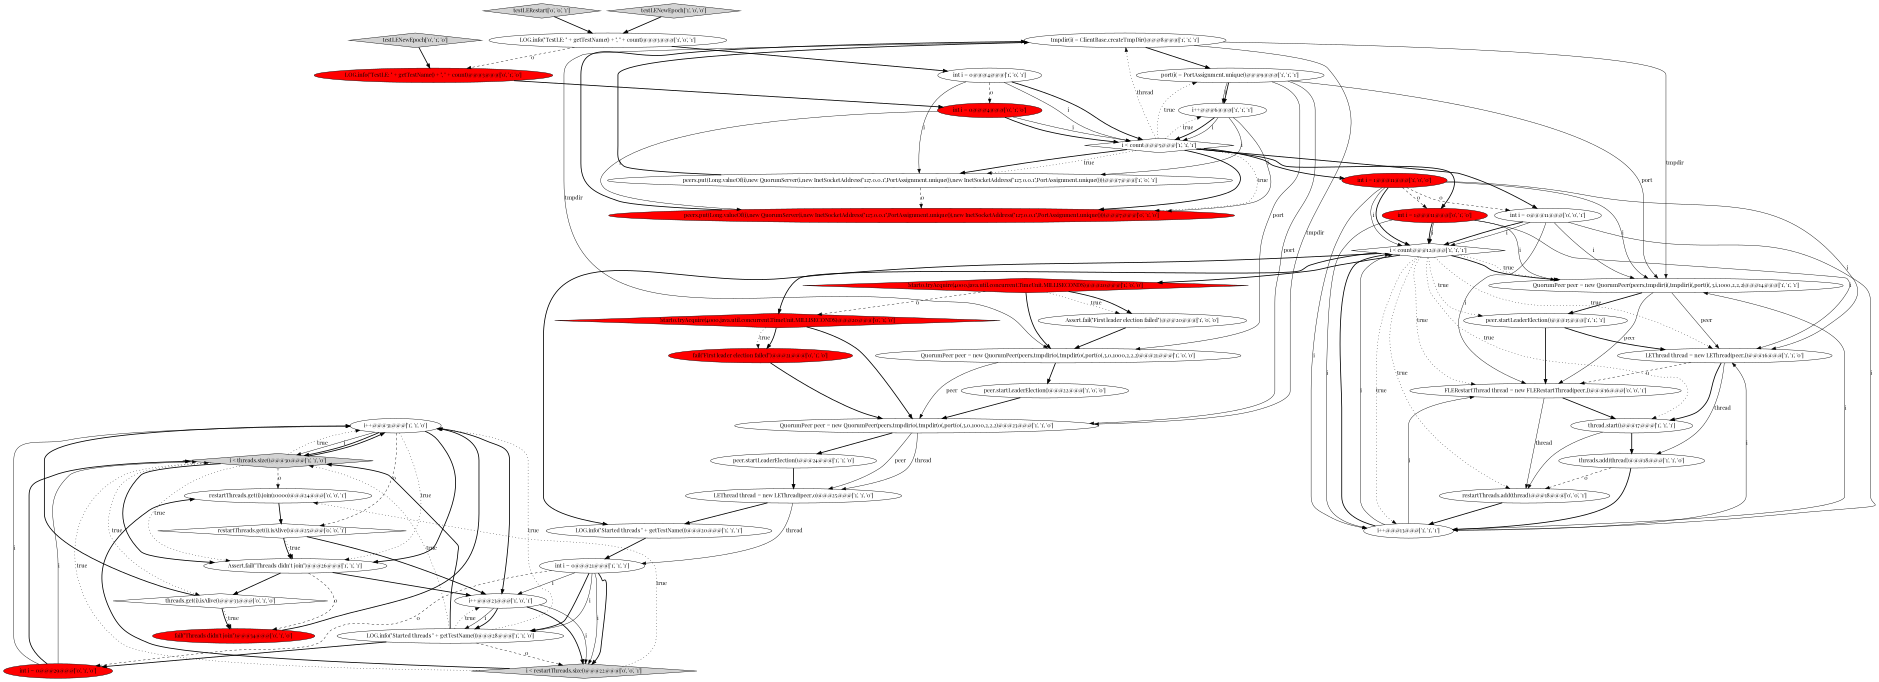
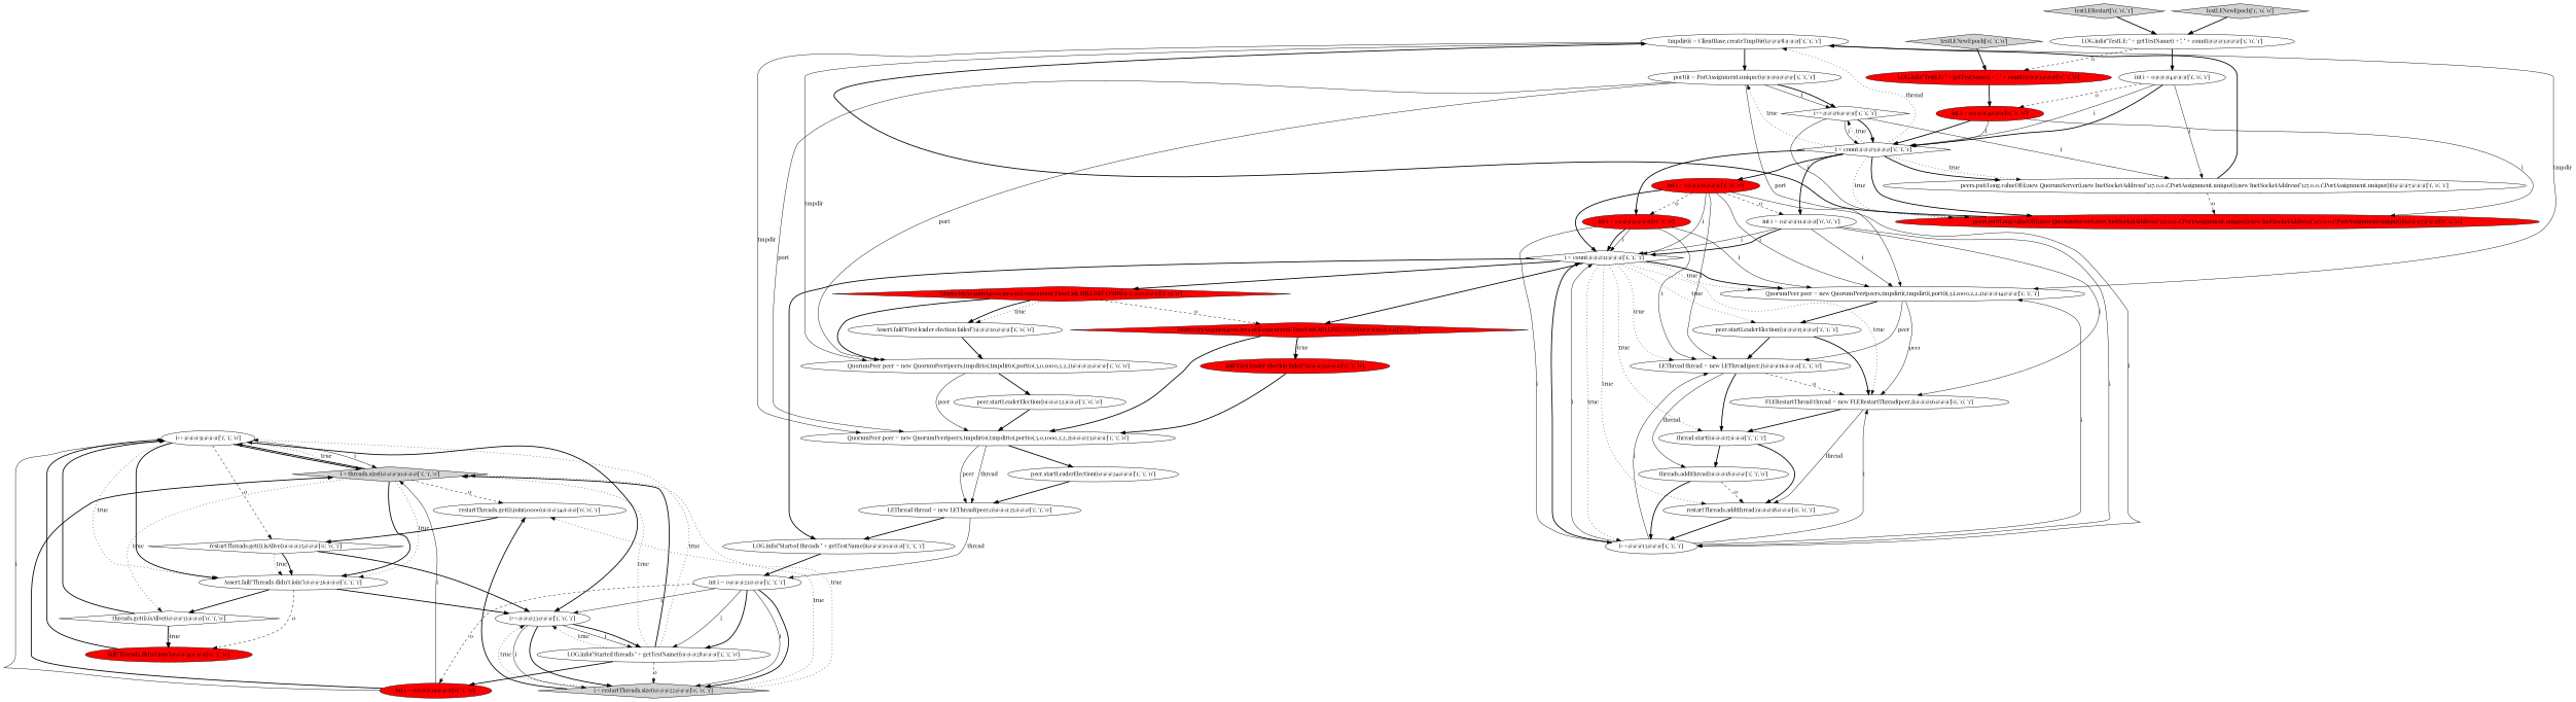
  digraph {
    fontname="Playfair Display"
    node [fillcolor=white fontname="Playfair Display" shape=ellipse style=filled]
    edge [fontname="Playfair Display" style=bold]
    n1 [label="i++@@@31@@@['1', '1', '0']"]
    n2 [fillcolor=lightgray label="i < threads.size()@@@30@@@['1', '1', '0']" shape=diamond]
    n3 [label="i++@@@23@@@['1', '0', '1']"]
    n4 [label="restartThreads.get(i).isAlive()@@@25@@@['0', '0', '1']" shape=diamond]
    n5 [label="Assert.fail(\"Threads didn't join\")@@@26@@@['1', '1', '1']"]
    n6 [label="threads.get(i).isAlive()@@@33@@@['0', '1', '0']" shape=diamond]
    n7 [label="restartThreads.get(i).join(10000)@@@24@@@['0', '0', '1']"]
    n8 [label="LOG.info(\"Started threads \" + getTestName())@@@28@@@['1', '1', '0']"]
    n9 [fillcolor=lightgray label="i < restartThreads.size()@@@22@@@['0', '0', '1']" shape=diamond]
    n10 [fillcolor=red label="fail(\"Threads didn't join\")@@@34@@@['0', '1', '0']"]
    n11 [fillcolor=red label="int i = 0@@@29@@@['0', '1', '0']"]
    n12 [fillcolor=red label="!start0.tryAcquire(4000,java.util.concurrent.TimeUnit.MILLISECONDS)@@@20@@@['0', '1', '0']" shape=diamond]
    n13 [label="QuorumPeer peer = new QuorumPeer(peers,tmpdir(0(,tmpdir(0(,port(0(,3,0,1000,2,2,2)@@@23@@@['1', '1', '0']"]
    n14 [fillcolor=red label="fail(\"First leader election failed\")@@@21@@@['0', '1', '0']"]
    n15 [label="LEThread thread = new LEThread(peer,0)@@@25@@@['1', '1', '0']"]
    n16 [label="peer.startLeaderElection()@@@24@@@['1', '1', '0']"]
    n17 [label="LOG.info(\"Started threads \" + getTestName())@@@20@@@['1', '1', '1']"]
    n18 [label="int i = 0@@@21@@@['1', '1', '1']"]
-   n19 [label="i++@@@6@@@['1', '1', '1']"]
+   n19 [label="i++@@@6@@@['1', '1', '1']" shape=diamond]
    n20 [label="peers.put(Long.valueOf(i),new QuorumServer(i,new InetSocketAddress(\"127.0.0.1\",PortAssignment.unique()),new InetSocketAddress(\"127.0.0.1\",PortAssignment.unique())))@@@7@@@['1', '0', '1']"]
    n21 [fillcolor=red label="peers.put(Long.valueOf(i),new QuorumServer(i,new InetSocketAddress(\"127.0.0.1\",PortAssignment.unique()),new InetSocketAddress(\"127.0.0.1\",PortAssignment.unique())))@@@7@@@['0', '1', '0']"]
    n22 [label="i < count@@@5@@@['1', '1', '1']" shape=diamond]
    n23 [label="tmpdir(i( = ClientBase.createTmpDir()@@@8@@@['1', '1', '1']"]
    n24 [fillcolor=red label="int i = 1@@@11@@@['0', '1', '0']"]
    n25 [label="int i = 0@@@11@@@['0', '0', '1']"]
    n26 [fillcolor=red label="int i = 1@@@11@@@['1', '0', '0']"]
    n27 [label="port(i( = PortAssignment.unique()@@@9@@@['1', '1', '1']"]
    n28 [fillcolor=lightgray label="testLERestart['0', '0', '1']" shape=diamond]
    n29 [label="LOG.info(\"TestLE: \" + getTestName() + \", \" + count)@@@3@@@['1', '0', '1']"]
    n30 [label="int i = 0@@@4@@@['1', '0', '1']"]
    n31 [fillcolor=red label="LOG.info(\"TestLE: \" + getTestName() + \", \" + count)@@@3@@@['0', '1', '0']"]
    n32 [label="QuorumPeer peer = new QuorumPeer(peers,tmpdir(i(,tmpdir(i(,port(i(,3,i,1000,2,2,2)@@@14@@@['1', '1', '1']"]
    n33 [label="i++@@@13@@@['1', '1', '1']"]
    n34 [label="LEThread thread = new LEThread(peer,i)@@@16@@@['1', '1', '0']"]
    n35 [label="i < count@@@12@@@['1', '1', '1']" shape=diamond]
    n36 [label="peer.startLeaderElection()@@@15@@@['1', '1', '1']"]
    n37 [label="FLERestartThread thread = new FLERestartThread(peer,i)@@@16@@@['0', '0', '1']"]
    n38 [label="thread.start()@@@17@@@['1', '1', '1']"]
    n39 [label="threads.add(thread)@@@18@@@['1', '1', '0']"]
    n40 [label="restartThreads.add(thread)@@@18@@@['0', '0', '1']"]
    n41 [fillcolor=red label="!start0.tryAcquire(4000,java.util.concurrent.TimeUnit.MILLISECONDS)@@@20@@@['1', '0', '0']" shape=diamond]
    n42 [label="peer.startLeaderElection()@@@22@@@['1', '0', '0']"]
    n43 [fillcolor=red label="int i = 0@@@4@@@['0', '1', '0']"]
    n44 [label="Assert.fail(\"First leader election failed\")@@@20@@@['1', '0', '0']"]
    n45 [label="QuorumPeer peer = new QuorumPeer(peers,tmpdir(0(,tmpdir(0(,port(0(,3,0,1000,2,2,2)@@@21@@@['1', '0', '0']"]
    n46 [fillcolor=lightgray label="testLENewEpoch['1', '0', '0']" shape=diamond]
    n47 [fillcolor=lightgray label="testLENewEpoch['0', '1', '0']" shape=diamond]
    n1 -> n2 [label=i style=solid]
    n1 -> n2
    n1 -> n3
    n1 -> n4 [label=0 style=dashed]
    n1 -> n5
    n1 -> n5 [label=true style=dotted]
    n2 -> n1 [label=true style=dotted]
    n2 -> n1
    n2 -> n5
    n2 -> n5 [label=true style=dotted]
    n2 -> n6 [label=true style=dotted]
    n2 -> n7 [label=0 style=dashed]
    n3 -> n8 [label=i style=solid]
    n3 -> n8
    n3 -> n9 [label=i style=solid]
    n3 -> n9
    n4 -> n3
    n4 -> n5 [label=true style=dotted]
    n4 -> n5
    n5 -> n3
    n5 -> n6
    n5 -> n10 [label=0 style=dashed]
    n6 -> n1
    n6 -> n10 [label=true style=dotted]
    n6 -> n10
    n7 -> n4
    n8 -> n1 [label=true style=dotted]
    n8 -> n2
    n8 -> n2 [label=true style=dotted]
    n8 -> n3 [label=true style=dotted]
    n8 -> n9 [label=0 style=dashed]
    n8 -> n11
    n9 -> n2 [label=true style=dotted]
+   n9 -> n3 [label=true style=dotted]
    n9 -> n7
    n9 -> n7 [label=true style=dotted]
    n10 -> n1
    n11 -> n1 [label=i style=solid]
    n11 -> n2
    n11 -> n2 [label=i style=solid]
    n12 -> n13
    n12 -> n14
    n12 -> n14 [label=true style=dotted]
    n13 -> n15 [label=peer style=solid]
    n13 -> n15 [label=thread style=solid]
    n13 -> n16
    n14 -> n13
    n15 -> n17
    n15 -> n18 [label=thread style=solid]
    n16 -> n15
    n17 -> n18
    n18 -> n3 [label=i style=solid]
    n18 -> n8
    n18 -> n8 [label=i style=solid]
    n18 -> n9 [label=i style=solid]
    n18 -> n9
    n18 -> n11 [label=0 style=dashed]
    n19 -> n20 [label=i style=solid]
    n19 -> n21 [label=i style=solid]
    n19 -> n22
    n19 -> n22 [label=i style=solid]
    n20 -> n21 [label=0 style=dashed]
    n20 -> n23
    n21 -> n23
    n22 -> n19 [label=true style=dotted]
    n22 -> n20 [label=true style=dotted]
    n22 -> n20
    n22 -> n21 [label=true style=dotted]
    n22 -> n21
    n22 -> n23 [label=thread style=dotted]
    n22 -> n24
    n22 -> n25
    n22 -> n26
    n22 -> n27 [label=true style=dotted]
    n23 -> n13 [label=tmpdir style=solid]
    n23 -> n27
    n23 -> n32 [label=tmpdir style=solid]
    n23 -> n45 [label=tmpdir style=solid]
    n24 -> n32 [label=i style=solid]
    n24 -> n33 [label=i style=solid]
    n24 -> n34 [label=i style=solid]
    n24 -> n35 [label=i style=solid]
    n24 -> n35
    n25 -> n32 [label=i style=solid]
    n25 -> n33 [label=i style=solid]
    n25 -> n35
    n25 -> n35 [label=i style=solid]
    n25 -> n37 [label=i style=solid]
    n26 -> n24 [label=0 style=dashed]
    n26 -> n25 [label=0 style=dashed]
    n26 -> n32 [label=i style=solid]
    n26 -> n33 [label=i style=solid]
    n26 -> n34 [label=i style=solid]
    n26 -> n35
    n26 -> n35 [label=i style=solid]
    n27 -> n13 [label=port style=solid]
    n27 -> n19 [label=i style=solid]
    n27 -> n19
    n27 -> n32 [label=port style=solid]
    n27 -> n45 [label=port style=solid]
    n28 -> n29
    n29 -> n30
    n29 -> n31 [label=0 style=dashed]
    n30 -> n20 [label=i style=solid]
    n30 -> n22 [label=i style=solid]
    n30 -> n22
    n30 -> n43 [label=0 style=dashed]
    n31 -> n43
    n32 -> n34 [label=peer style=solid]
    n32 -> n36
    n32 -> n37 [label=peer style=solid]
    n33 -> n32 [label=i style=solid]
    n33 -> n34 [label=i style=solid]
    n33 -> n35
    n33 -> n35 [label=i style=solid]
    n33 -> n37 [label=i style=solid]
    n34 -> n37 [label=0 style=dashed]
    n34 -> n38
    n34 -> n39 [label=thread style=solid]
    n35 -> n12
    n35 -> n17
    n35 -> n32
    n35 -> n32 [label=true style=dotted]
    n35 -> n33 [label=true style=dotted]
    n35 -> n34 [label=true style=dotted]
    n35 -> n36 [label=true style=dotted]
    n35 -> n37 [label=true style=dotted]
    n35 -> n38 [label=true style=dotted]
    n35 -> n40 [label=true style=dotted]
    n35 -> n41
    n36 -> n34
    n36 -> n37
    n37 -> n38
    n37 -> n40 [label=thread style=solid]
    n38 -> n39
-   n38 -> n40 [style=solid]
+   n38 -> n40
    n39 -> n33
    n39 -> n40 [label=0 style=dashed]
    n40 -> n33
    n41 -> n12 [label=0 style=dashed]
    n41 -> n44 [label=true style=dotted]
    n41 -> n44
    n41 -> n45
    n42 -> n13
    n43 -> n21 [label=i style=solid]
    n43 -> n22 [label=i style=solid]
    n43 -> n22
    n44 -> n45
    n45 -> n13 [label=peer style=solid]
    n45 -> n42
    n46 -> n29
    n47 -> n31
  }
